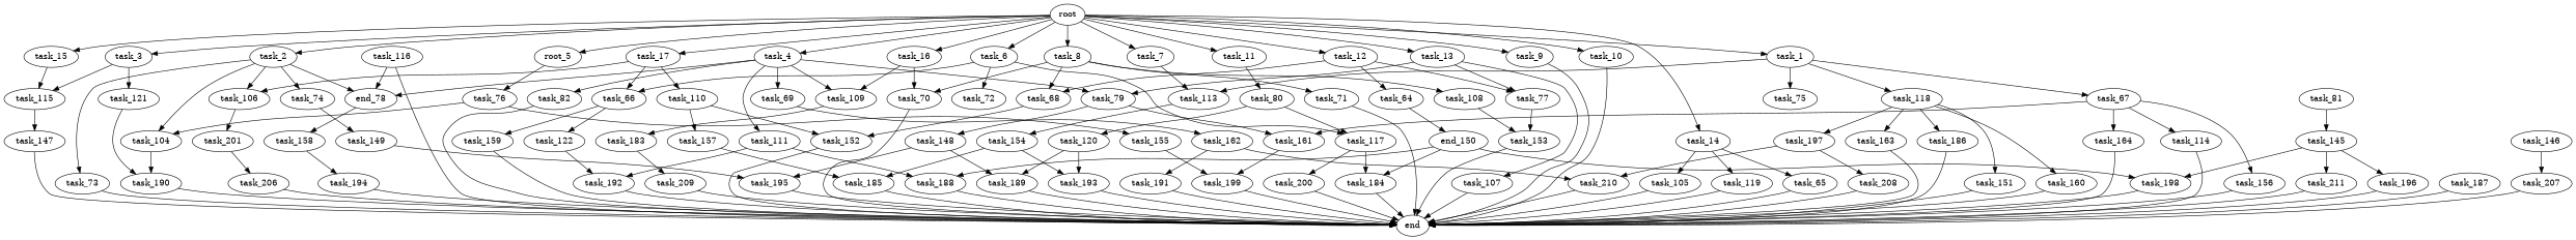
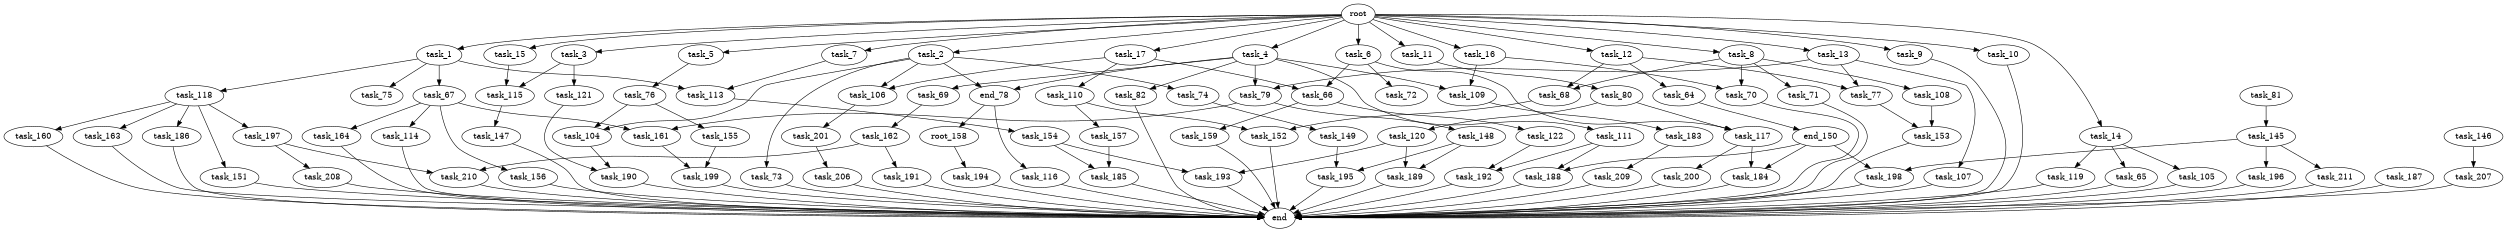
  digraph {
    root
    task_1
    task_2
    task_3
    task_4
-   task_5 [label=root_5]
+   task_5
    task_6
    task_7
    task_8
    task_9
    task_10
    task_11
    task_12
    task_13
    task_14
    task_15
    task_16
    task_17
    task_67
    task_75
    task_113
    task_118
    task_73
    task_74
    n25 [label=end_78]
    task_104
    task_106
    task_115
    task_121
    task_69
    task_79
    task_82
    task_109
    task_111
    task_76
    task_66
    task_72
    task_117
    task_68
    task_70
    task_71
    task_108
    end
    task_80
    task_64
    task_77
    task_107
    task_65
    task_105
    task_119
    task_110
    task_156
    task_161
    task_164
    task_114
    task_154
    task_151
    task_160
    task_163
    task_186
    task_197
    task_149
    task_116
-   task_158
+   task_158 [label=root_158]
    task_190
    task_201
    task_147
    task_162
    task_148
    task_183
    task_188
    task_192
    task_155
    task_122
    task_159
    task_200
    task_184
    task_152
    task_153
    task_120
    n81 [label=end_150]
    task_81
    task_145
    task_157
    task_198
    task_199
    task_191
    task_210
    task_195
    task_194
    task_189
    task_193
    task_196
    task_211
    task_206
    task_209
    task_185
    task_187
    task_146
    task_207
    task_208
    root -> task_1
    root -> task_2
    root -> task_3
    root -> task_4
    root -> task_5
    root -> task_6
    root -> task_7
    root -> task_8
    root -> task_9
    root -> task_10
    root -> task_11
    root -> task_12
    root -> task_13
    root -> task_14
    root -> task_15
    root -> task_16
    root -> task_17
    task_1 -> task_67
    task_1 -> task_75
    task_1 -> task_113
    task_1 -> task_118
    task_2 -> task_73
    task_2 -> task_74
    task_2 -> n25
    task_2 -> task_104
    task_2 -> task_106
    task_3 -> task_115
    task_3 -> task_121
    task_4 -> n25
    task_4 -> task_69
    task_4 -> task_79
    task_4 -> task_82
    task_4 -> task_109
    task_4 -> task_111
    task_5 -> task_76
    task_6 -> task_66
    task_6 -> task_72
    task_6 -> task_117
    task_7 -> task_113
    task_8 -> task_68
    task_8 -> task_70
    task_8 -> task_71
    task_8 -> task_108
    task_9 -> end
    task_10 -> end
    task_11 -> task_80
    task_12 -> task_68
    task_12 -> task_64
    task_12 -> task_77
    task_13 -> task_79
    task_13 -> task_77
    task_13 -> task_107
    task_14 -> task_65
    task_14 -> task_105
    task_14 -> task_119
    task_15 -> task_115
    task_16 -> task_109
    task_16 -> task_70
    task_17 -> task_106
    task_17 -> task_66
    task_17 -> task_110
    task_67 -> task_156
    task_67 -> task_161
    task_67 -> task_164
    task_67 -> task_114
    task_113 -> task_154
    task_118 -> task_151
    task_118 -> task_160
    task_118 -> task_163
    task_118 -> task_186
    task_118 -> task_197
    task_73 -> end
    task_74 -> task_149
-   task_116 -> n25
+   n25 -> task_116
    n25 -> task_158
    task_104 -> task_190
    task_106 -> task_201
    task_115 -> task_147
    task_121 -> task_190
    task_69 -> task_162
    task_79 -> task_161
    task_79 -> task_148
    task_82 -> end
    task_109 -> task_183
    task_111 -> task_188
    task_111 -> task_192
    task_76 -> task_104
    task_76 -> task_155
    task_66 -> task_122
    task_66 -> task_159
    task_117 -> task_200
    task_117 -> task_184
    task_68 -> task_152
    task_70 -> end
    task_71 -> end
    task_108 -> task_153
    task_80 -> task_117
    task_80 -> task_120
    task_64 -> n81
    task_77 -> task_153
    task_107 -> end
    task_65 -> end
    task_105 -> end
    task_119 -> end
    task_110 -> task_152
    task_110 -> task_157
    task_156 -> end
    task_161 -> task_199
    task_164 -> end
    task_114 -> end
    task_154 -> task_193
    task_154 -> task_185
    task_151 -> end
    task_160 -> end
    task_163 -> end
    task_186 -> end
    task_197 -> task_210
    task_197 -> task_208
    task_149 -> task_195
    task_116 -> end
    task_158 -> task_194
    task_190 -> end
    task_201 -> task_206
    task_147 -> end
    task_162 -> task_191
    task_162 -> task_210
    task_148 -> task_195
    task_148 -> task_189
    task_183 -> task_209
    task_188 -> end
    task_192 -> end
    task_155 -> task_199
    task_122 -> task_192
    task_159 -> end
    task_200 -> end
    task_184 -> end
    task_152 -> end
    task_153 -> end
    task_120 -> task_189
    task_120 -> task_193
    n81 -> task_188
    n81 -> task_184
    n81 -> task_198
    task_81 -> task_145
    task_145 -> task_198
    task_145 -> task_196
    task_145 -> task_211
    task_157 -> task_185
    task_198 -> end
    task_199 -> end
    task_191 -> end
    task_210 -> end
    task_195 -> end
    task_194 -> end
    task_189 -> end
    task_193 -> end
    task_196 -> end
    task_211 -> end
    task_206 -> end
    task_209 -> end
    task_185 -> end
    task_187 -> end
    task_146 -> task_207
    task_207 -> end
    task_208 -> end
  }
